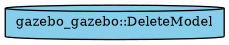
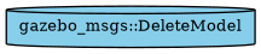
  digraph {
    rankdir=LR
    fontname="DejaVu Serif"
-   n1 [color=black fillcolor=skyblue fontname="DejaVu Serif" fontsize=10 height=0.2 label="gazebo_gazebo::DeleteModel" shape=cylinder style=filled width=0.4]
+   n1 [color=black fillcolor=skyblue fontname="DejaVu Serif" fontsize=10 height=0.2 label="gazebo_msgs::DeleteModel" shape=cylinder style=filled width=0.4]
  }
